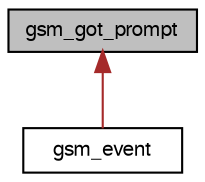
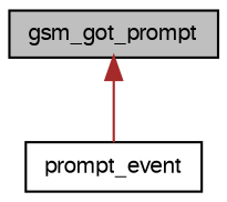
  digraph {
    rankdir=TB
    node [color=black fontname=FreeSans fontsize=10 shape=record style=filled]
    n1 [fillcolor=grey75 fontcolor=black height=0.2 label=gsm_got_prompt width=0.4]
-   n2 [fillcolor=white height=0.2 label=gsm_event width=0.4]
+   n2 [fillcolor=white height=0.2 label=prompt_event width=0.4]
    n1 -> n2 [color=brown dir=back fontname=FreeSans fontsize=10 labelfontname=FreeSans labelfontsize=10 style=solid]
  }
